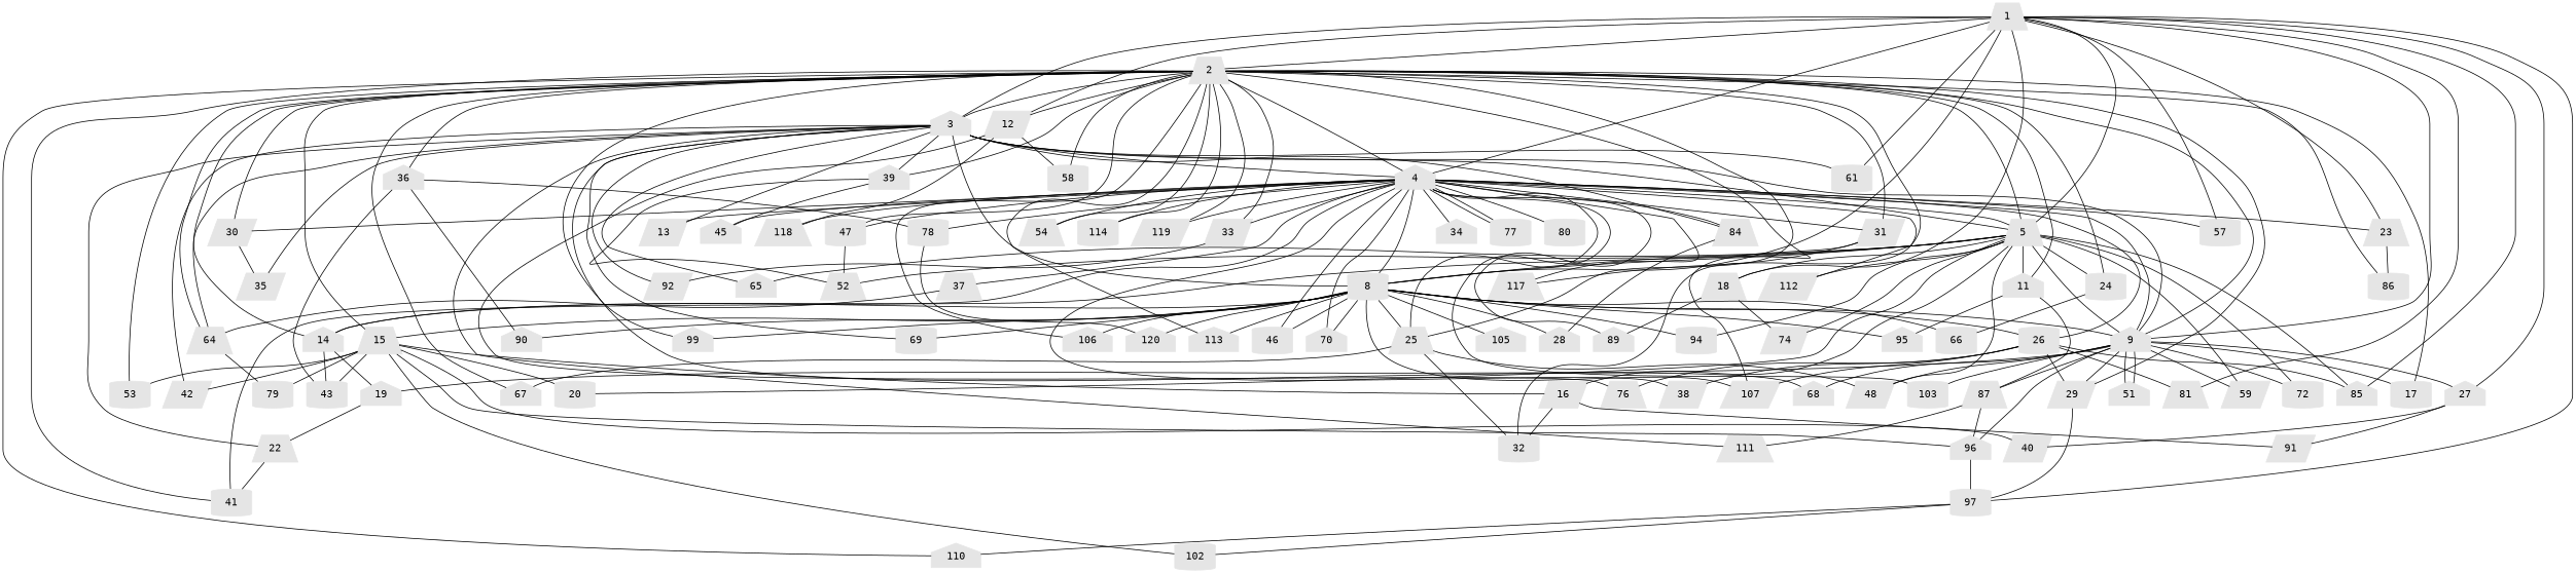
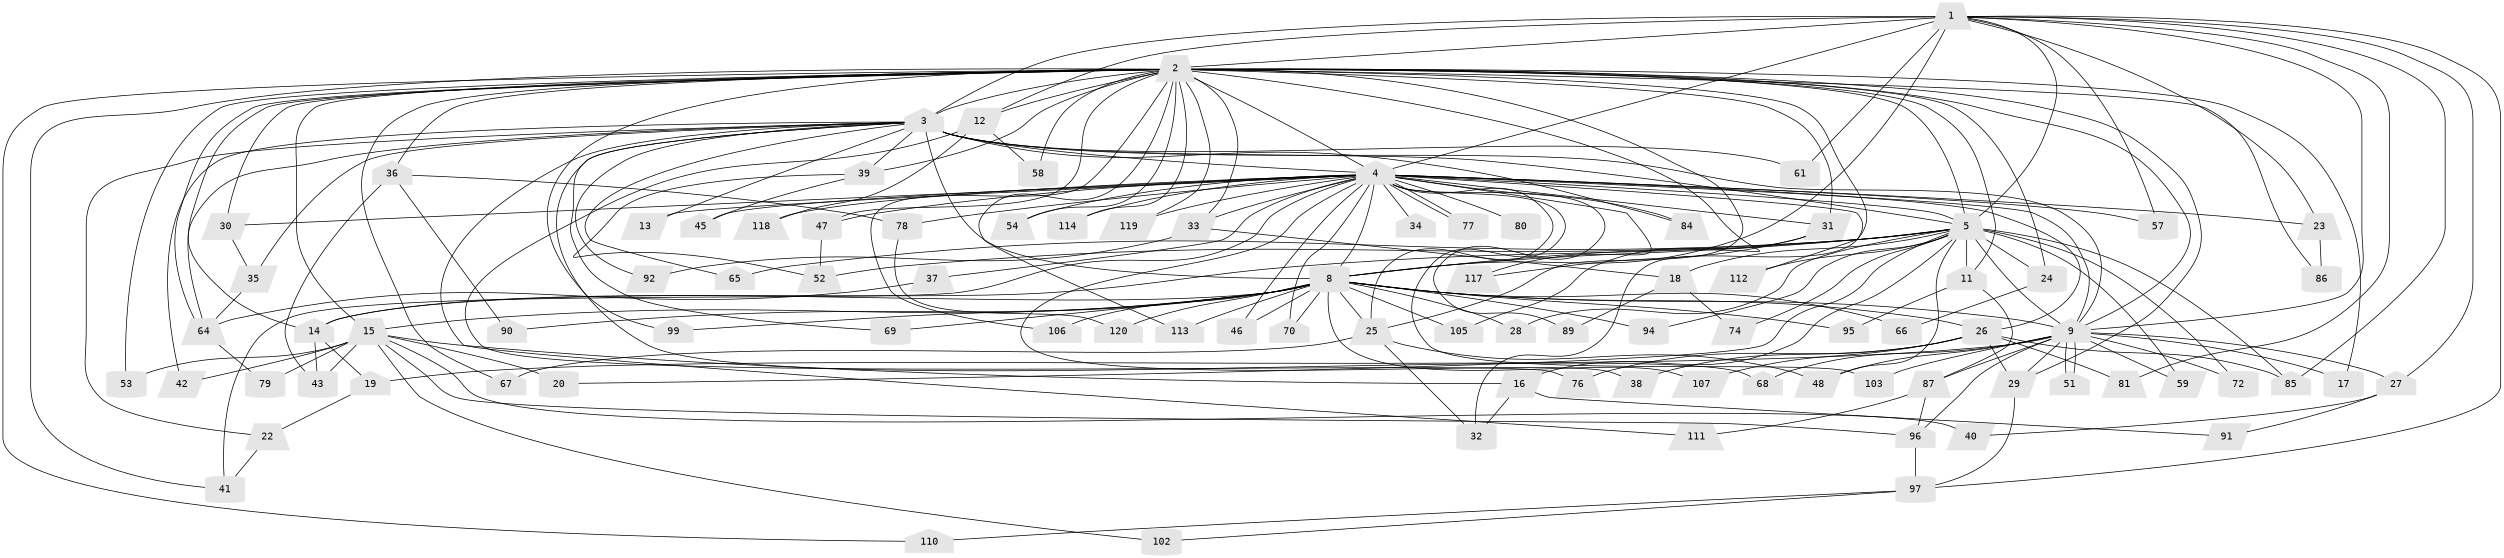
  graph {
    fontname="DejaVu Sans Mono"
    node [color=gray90 fontname="DejaVu Sans Mono" shape=house style=filled]
    edge [fontname="DejaVu Sans Mono"]
    1 [shape=trapezium super="+73"]
    2 [shape=trapezium super="+7"]
    3 [super="+10"]
    4 [super="+6"]
    5 [shape=trapezium super="+55"]
    8 [shape=cylinder super="+83"]
    9 [super="+88"]
    12 [shape=parallelogram super="+21"]
    18 [shape=trapezium]
    23 [shape=trapezium]
    27
    57 [shape=cylinder]
    61 [shape=cylinder]
    81 [shape=trapezium]
    85 [super="+104"]
    97 [shape=cylinder super="+100"]
    11
    15 [shape=trapezium super="+108"]
    17 [shape=cylinder]
    24 [shape=cylinder]
    25 [shape=trapezium super="+49"]
    29 [shape=parallelogram]
    30 [shape=parallelogram]
    31 [shape=parallelogram super="+62"]
    32 [shape=cylinder]
    33 [shape=parallelogram]
    36 [super="+109"]
    39 [super="+60"]
    41 [shape=cylinder super="+71"]
    47 [shape=cylinder]
    53 [shape=cylinder]
    54 [shape=trapezium]
    58 [shape=cylinder super="+82"]
    64 [shape=trapezium super="+115"]
    67
    86 [shape=cylinder]
    99
    106
    110
    113
    114 [shape=cylinder]
    119 [shape=parallelogram]
    13 [shape=parallelogram]
    14 [super="+63"]
    22 [shape=trapezium super="+56"]
    35 [shape=parallelogram]
    42 [shape=parallelogram]
    65
    68
    69 [shape=cylinder]
    84 [shape=trapezium]
    92 [shape=parallelogram]
    111 [shape=trapezium]
    26 [shape=cylinder super="+44"]
    34
    37 [shape=trapezium super="+98"]
    38 [shape=parallelogram]
    45
    46 [shape=cylinder]
    70
    77 [shape=cylinder]
    78 [shape=cylinder]
    80 [shape=cylinder]
    89
    103 [shape=cylinder]
    112 [shape=parallelogram]
    117 [shape=trapezium]
    118 [shape=trapezium]
    16 [shape=parallelogram super="+75"]
    20 [shape=cylinder]
    28
    48 [shape=parallelogram super="+93"]
    52 [shape=trapezium]
    59 [shape=parallelogram]
    72 [shape=cylinder]
    74 [shape=parallelogram]
    94 [shape=cylinder]
    95
    66 [shape=cylinder]
    90
    105
    107 [shape=parallelogram]
    120
    19 [super="+50"]
    51
    87 [shape=trapezium super="+116"]
    96
    76 [shape=trapezium]
    40 [shape=parallelogram]
    91 [shape=parallelogram]
    102 [shape=cylinder]
    43 [shape=cylinder]
    79 [shape=cylinder]
    1 -- 2 [weight=2]
    1 -- 3 [weight=2]
    1 -- 4 [weight=2]
    1 -- 5
    1 -- 8 [weight=2]
    1 -- 9
    1 -- 12
-   1 -- 18
+   33 -- 18
    1 -- 23
    1 -- 27
    1 -- 57
    1 -- 61
    1 -- 81
    1 -- 85
    1 -- 97
    2 -- 3 [weight=4]
    2 -- 4 [weight=4]
    2 -- 5 [weight=3]
    2 -- 8 [weight=2]
    2 -- 9 [weight=2]
    2 -- 12 [weight=2]
    2 -- 11
    2 -- 15 [weight=2]
    2 -- 17
    2 -- 24
    2 -- 25
    2 -- 29
    2 -- 30
    2 -- 31
    2 -- 32
    2 -- 33
    2 -- 36
    2 -- 39
    2 -- 41
    2 -- 47
    2 -- 53
    2 -- 54
    2 -- 58 [weight=2]
    2 -- 64
    2 -- 64
    2 -- 67
    2 -- 86
    2 -- 99
    2 -- 106
    2 -- 110
    2 -- 113
    2 -- 114
    2 -- 119
    3 -- 4 [weight=4]
    3 -- 5 [weight=2]
    3 -- 8 [weight=2]
    3 -- 9 [weight=2]
    3 -- 61
    3 -- 39
    3 -- 13
    3 -- 14
    3 -- 22 [weight=2]
    3 -- 35
    3 -- 42
    3 -- 65
    3 -- 68
    3 -- 69
    3 -- 84
    3 -- 92
    3 -- 111
    4 -- 5 [weight=2]
    4 -- 8 [weight=2]
    4 -- 9 [weight=2]
    4 -- 23
    4 -- 57
    4 -- 25 [weight=2]
    4 -- 30
    4 -- 31
    4 -- 33
    4 -- 41
    4 -- 47
    4 -- 54
    4 -- 114
    4 -- 119
    4 -- 13
    4 -- 84
    4 -- 26 [weight=2]
    4 -- 34 [weight=2]
    4 -- 37
    4 -- 38
    4 -- 45
    4 -- 46
    4 -- 70
    4 -- 77
    4 -- 77
    4 -- 78 [weight=2]
    4 -- 80 [weight=2]
    4 -- 89
    4 -- 103
    4 -- 112
    4 -- 117
    4 -- 118
    5 -- 8
    5 -- 9
    5 -- 18
    5 -- 85
    5 -- 11
    5 -- 24
    5 -- 14
    5 -- 65
    5 -- 112
    5 -- 16
    5 -- 20
-   84 -- 28
+   5 -- 28
    5 -- 48
    5 -- 52
    5 -- 59
    5 -- 72
    5 -- 74
    5 -- 94
    8 -- 9
    8 -- 15
    8 -- 25
    8 -- 99
    8 -- 106
    8 -- 113
    8 -- 14
    8 -- 69
    8 -- 26
    8 -- 46
    8 -- 70
    8 -- 28
    8 -- 94
    8 -- 95
    8 -- 66
    8 -- 90
    8 -- 105
    8 -- 107
    8 -- 120
    9 -- 27
    9 -- 17
    9 -- 29
    9 -- 68
    9 -- 103
    9 -- 48
    9 -- 59
    9 -- 72
    9 -- 19
    9 -- 51
    9 -- 51
    9 -- 87
    9 -- 96
    12 -- 58
    12 -- 118
    12 -- 76
    18 -- 89
    18 -- 74
    23 -- 86
    27 -- 40
    27 -- 91
    97 -- 110
    97 -- 102
    11 -- 95
    11 -- 87
    15 -- 53
    15 -- 42
    15 -- 16
    15 -- 20
    15 -- 96
    15 -- 40
    15 -- 102
    15 -- 43
    15 -- 79
    24 -- 66
    25 -- 32
    25 -- 67
    25 -- 48
    29 -- 97
    30 -- 35
    31 -- 117
-   31 -- 107
+   31 -- 105
    33 -- 92
    36 -- 78
    36 -- 90
    36 -- 43
    39 -- 45
    39 -- 52
    47 -- 52
    64 -- 79
    14 -- 19
    14 -- 43
    22 -- 41
+   35 -- 64
    26 -- 81
    26 -- 85
    26 -- 29
    26 -- 38
    26 -- 107
    26 -- 76
    37 -- 64
    78 -- 120
    16 -- 32
    16 -- 91
    19 -- 22 [weight=2]
    87 -- 111
    87 -- 96
    96 -- 97
  }
